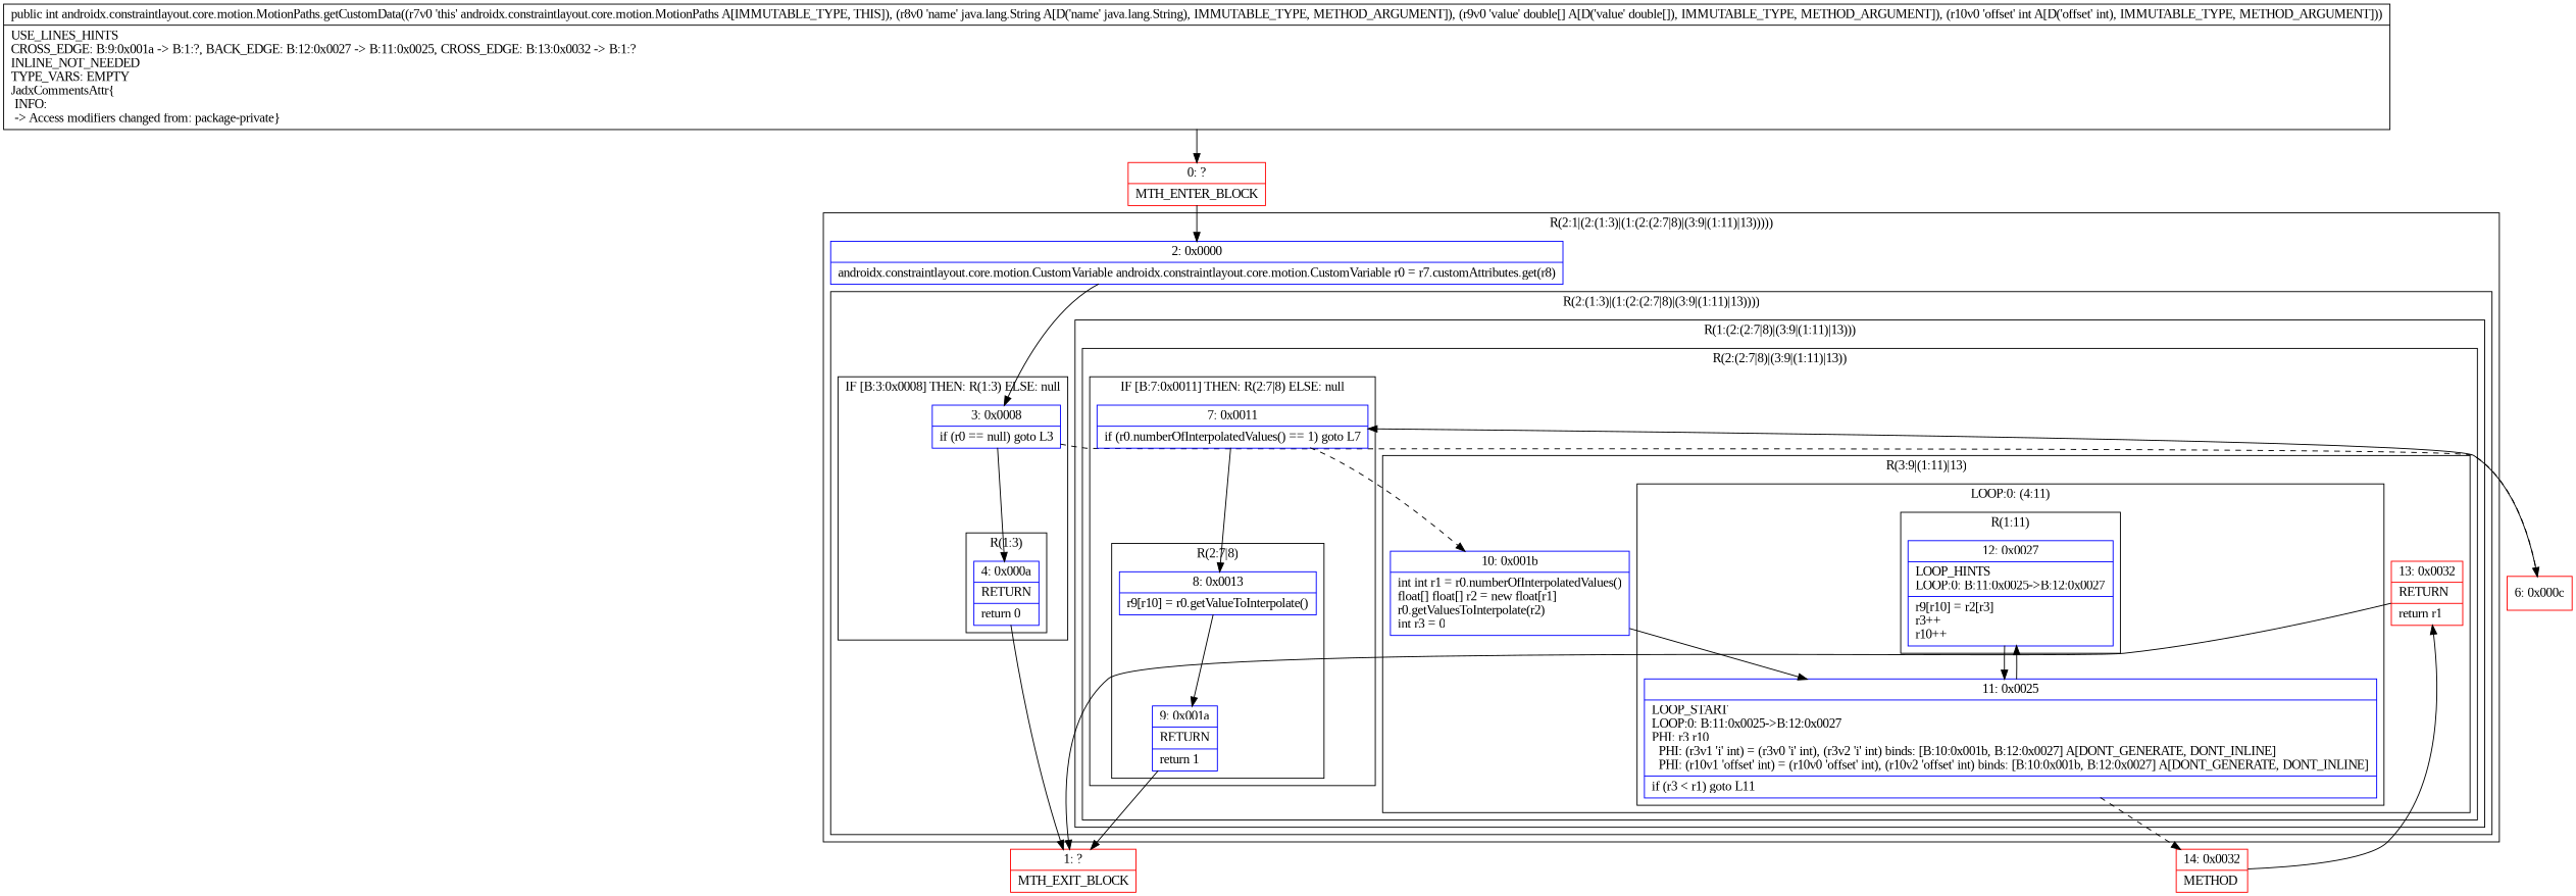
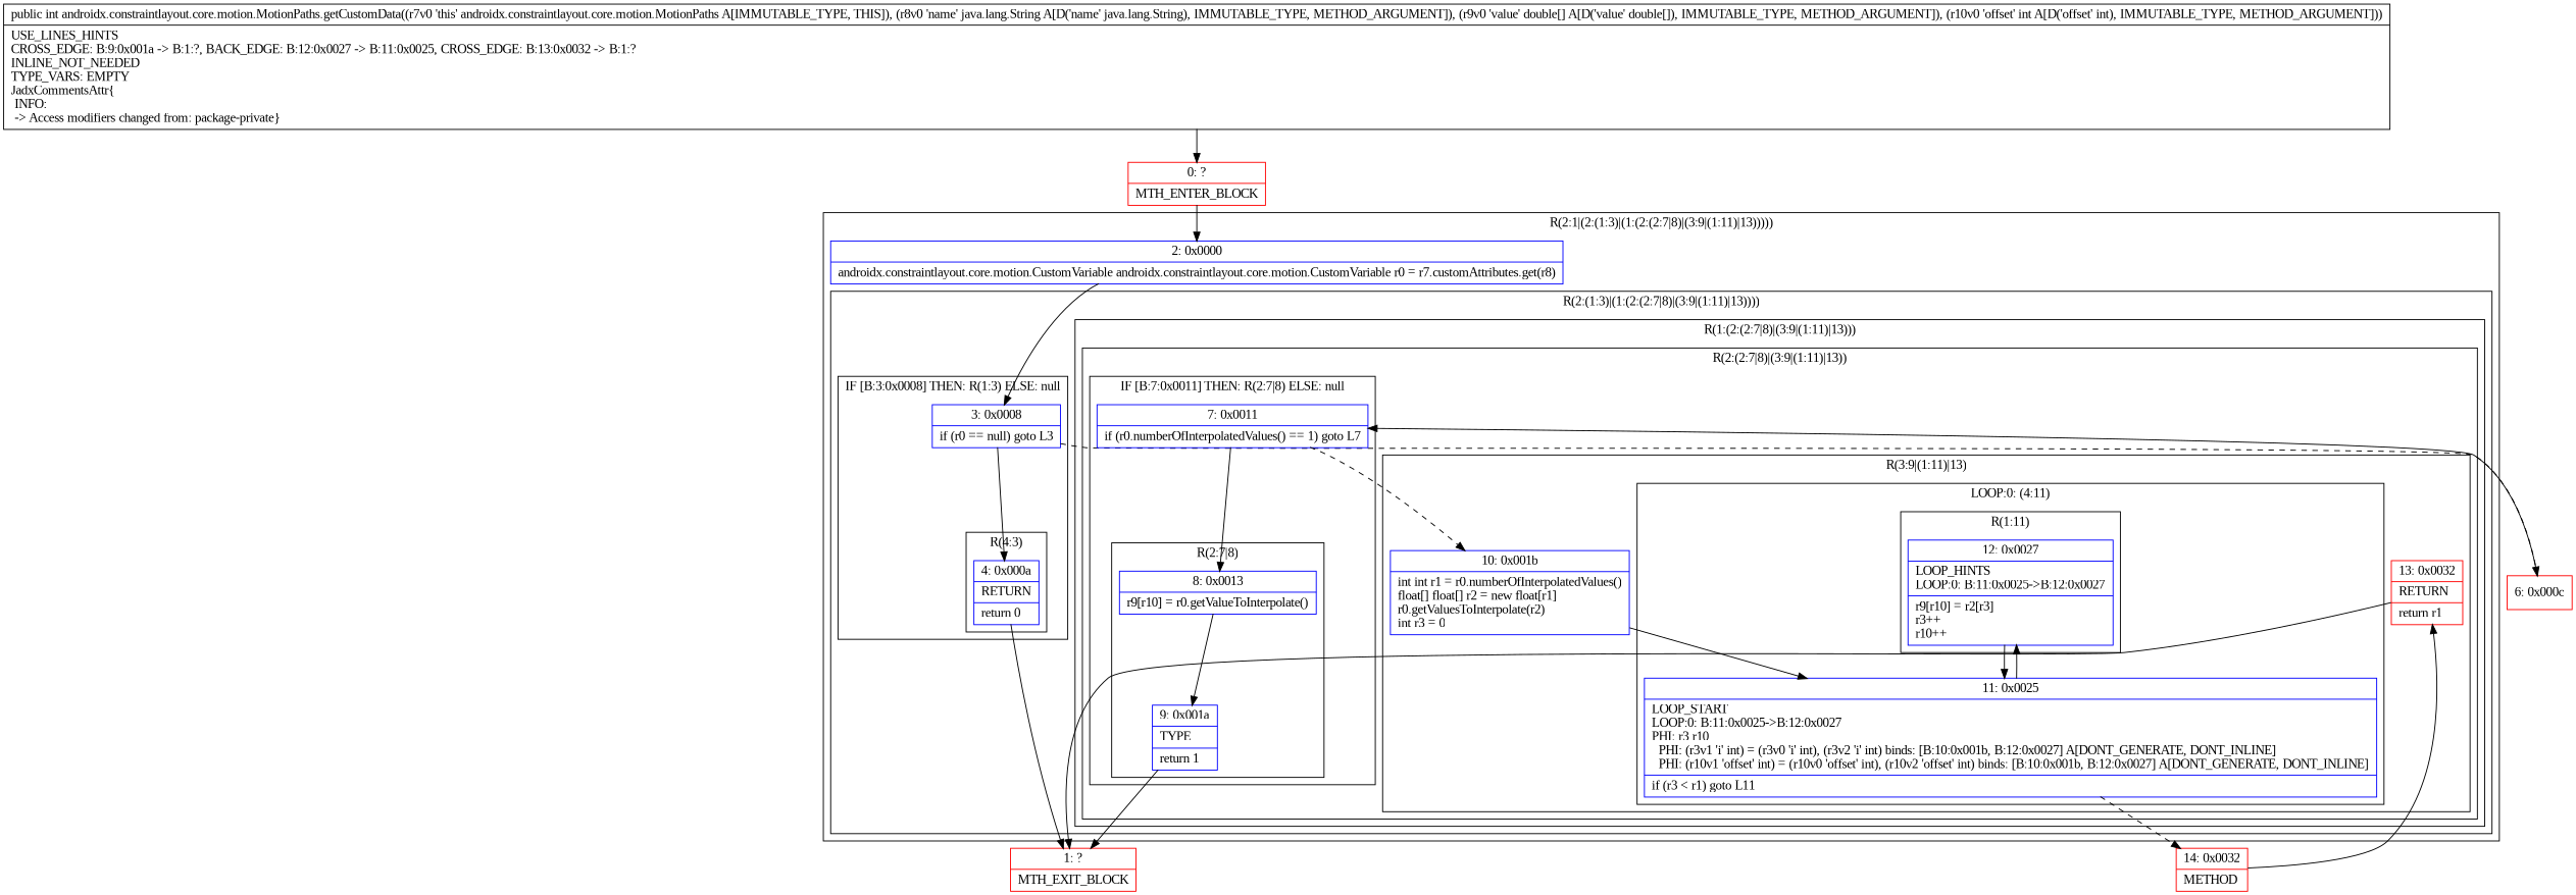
  digraph {
    fontname="Liberation Serif"
    node [color=blue fontname="Liberation Serif" shape=record]
    edge [fontname="Liberation Serif"]
    n1 [label="{4\:\ 0x000a|RETURN\l|return 0\l}"]
    n2 [label="{3\:\ 0x0008|if (r0 == null) goto L3\l}"]
    n3 [label="{8\:\ 0x0013|r9[r10] = r0.getValueToInterpolate()\l}"]
-   n4 [label="{9\:\ 0x001a|RETURN\l|return 1\l}"]
+   n4 [label="{9\:\ 0x001a|TYPE\l|return 1\l}"]
    n5 [label="{7\:\ 0x0011|if (r0.numberOfInterpolatedValues() == 1) goto L7\l}"]
    n6 [label="{12\:\ 0x0027|LOOP_HINTS\lLOOP:0: B:11:0x0025\-\>B:12:0x0027\l|r9[r10] = r2[r3]\lr3++\lr10++\l}"]
    n7 [label="{11\:\ 0x0025|LOOP_START\lLOOP:0: B:11:0x0025\-\>B:12:0x0027\lPHI: r3 r10 \l  PHI: (r3v1 'i' int) = (r3v0 'i' int), (r3v2 'i' int) binds: [B:10:0x001b, B:12:0x0027] A[DONT_GENERATE, DONT_INLINE]\l  PHI: (r10v1 'offset' int) = (r10v0 'offset' int), (r10v2 'offset' int) binds: [B:10:0x001b, B:12:0x0027] A[DONT_GENERATE, DONT_INLINE]\l|if (r3 \< r1) goto L11\l}"]
    n8 [label="{10\:\ 0x001b|int int r1 = r0.numberOfInterpolatedValues()\lfloat[] float[] r2 = new float[r1]\lr0.getValuesToInterpolate(r2)\lint r3 = 0\l}"]
    n9 [color=red label="{13\:\ 0x0032|RETURN\l|return r1\l}"]
    n10 [label="{2\:\ 0x0000|androidx.constraintlayout.core.motion.CustomVariable androidx.constraintlayout.core.motion.CustomVariable r0 = r7.customAttributes.get(r8)\l}"]
    n11 [color=red label="{1\:\ ?|MTH_EXIT_BLOCK\l}"]
    n12 [color=red label="{6\:\ 0x000c}"]
    n13 [color=red label="{14\:\ 0x0032|METHOD\l}"]
    n14 [color=red label="{0\:\ ?|MTH_ENTER_BLOCK\l}"]
    n15 [label="{public int androidx.constraintlayout.core.motion.MotionPaths.getCustomData((r7v0 'this' androidx.constraintlayout.core.motion.MotionPaths A[IMMUTABLE_TYPE, THIS]), (r8v0 'name' java.lang.String A[D('name' java.lang.String), IMMUTABLE_TYPE, METHOD_ARGUMENT]), (r9v0 'value' double[] A[D('value' double[]), IMMUTABLE_TYPE, METHOD_ARGUMENT]), (r10v0 'offset' int A[D('offset' int), IMMUTABLE_TYPE, METHOD_ARGUMENT]))  | USE_LINES_HINTS\lCROSS_EDGE: B:9:0x001a \-\> B:1:?, BACK_EDGE: B:12:0x0027 \-\> B:11:0x0025, CROSS_EDGE: B:13:0x0032 \-\> B:1:?\lINLINE_NOT_NEEDED\lTYPE_VARS: EMPTY\lJadxCommentsAttr\{\l INFO: \l \-\> Access modifiers changed from: package\-private\}\l}" color=""]
    subgraph cluster_1 {
      label="R(2:1|(2:(1:3)|(1:(2:(2:7|8)|(3:9|(1:11)|13)))))"
      n10
      subgraph cluster_2 {
        label="R(2:(1:3)|(1:(2:(2:7|8)|(3:9|(1:11)|13))))"
        subgraph cluster_3 {
          label="IF [B:3:0x0008] THEN: R(1:3) ELSE: null"
          n2
          subgraph cluster_4 {
-           label="R(1:3)"
+           label="R(4:3)"
            n1
          }
        }
        subgraph cluster_5 {
          label="R(1:(2:(2:7|8)|(3:9|(1:11)|13)))"
          subgraph cluster_6 {
            label="R(2:(2:7|8)|(3:9|(1:11)|13))"
            subgraph cluster_7 {
              label="IF [B:7:0x0011] THEN: R(2:7|8) ELSE: null"
              n5
              subgraph cluster_8 {
                label="R(2:7|8)"
                n3
                n4
              }
            }
            subgraph cluster_9 {
              label="R(3:9|(1:11)|13)"
              n8
              n9
              subgraph cluster_10 {
                label="LOOP:0: (4:11)"
                n7
                subgraph cluster_11 {
                  label="R(1:11)"
                  n6
                }
              }
            }
          }
        }
      }
    }
    n1 -> n11
    n2 -> n1
    n2 -> n12 [style=dashed]
    n3 -> n4
    n4 -> n11
    n5 -> n3
    n5 -> n8 [style=dashed]
    n6 -> n7
    n7 -> n6
    n7 -> n13 [style=dashed]
    n8 -> n7
    n9 -> n11
    n10 -> n2
    n12 -> n5
    n13 -> n9
    n14 -> n10
    n15 -> n14
  }
